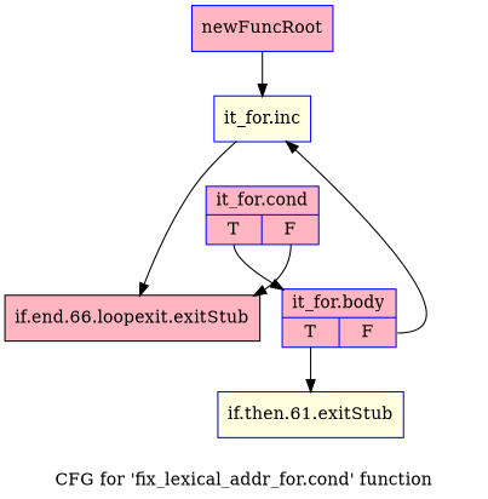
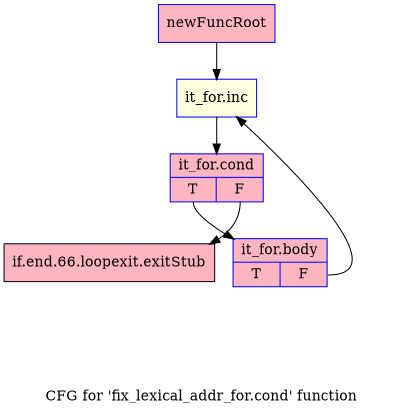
  digraph {
    label="CFG for 'fix_lexical_addr_for.cond' function"
    node [color=blue fillcolor=lightpink shape=record style=filled]
    n1 [label="{newFuncRoot}"]
    n2 [fillcolor=lightyellow label="{it_for.inc}"]
    n3 [label="{it_for.cond|{<s0>T|<s1>F}}"]
    n4 [color=black label="{if.end.66.loopexit.exitStub}"]
    n5 [label="{it_for.body|{<s0>T|<s1>F}}"]
-   n6 [fillcolor=lightyellow label="{if.then.61.exitStub}"]
    n1 -> n2
-   n2 -> n4
+   n2 -> n3
    n3 -> n4 [tailport=s1]
    n3 -> n5 [tailport=s0]
    n5 -> n2 [tailport=s1]
-   n5 -> n6 [tailport=s0]
  }
